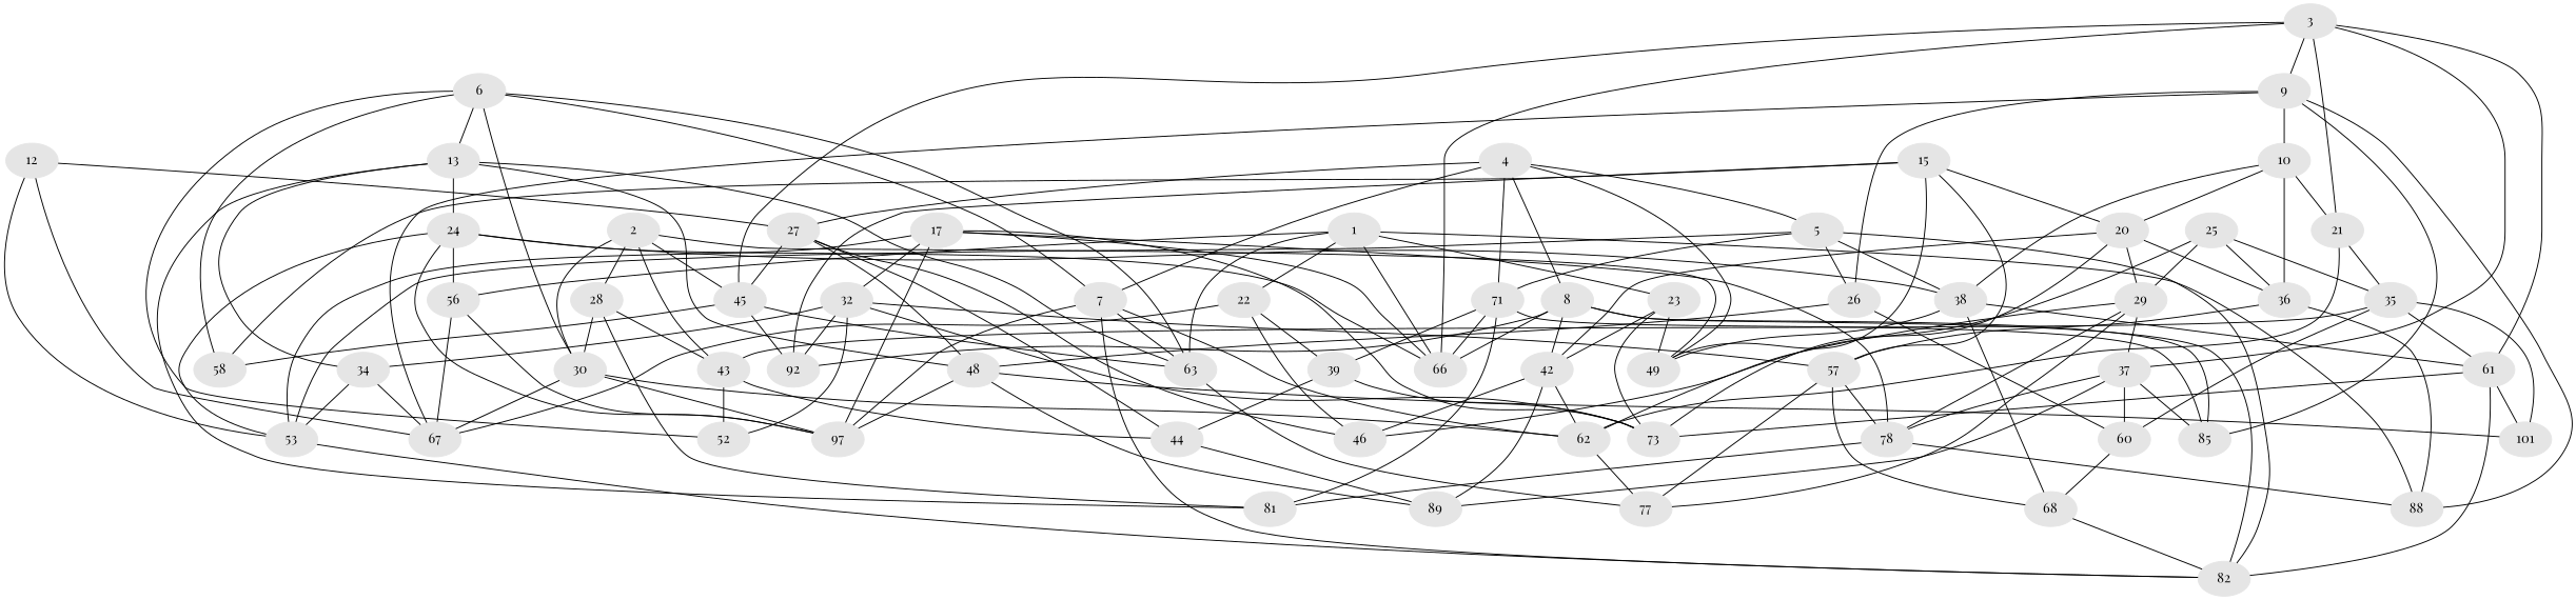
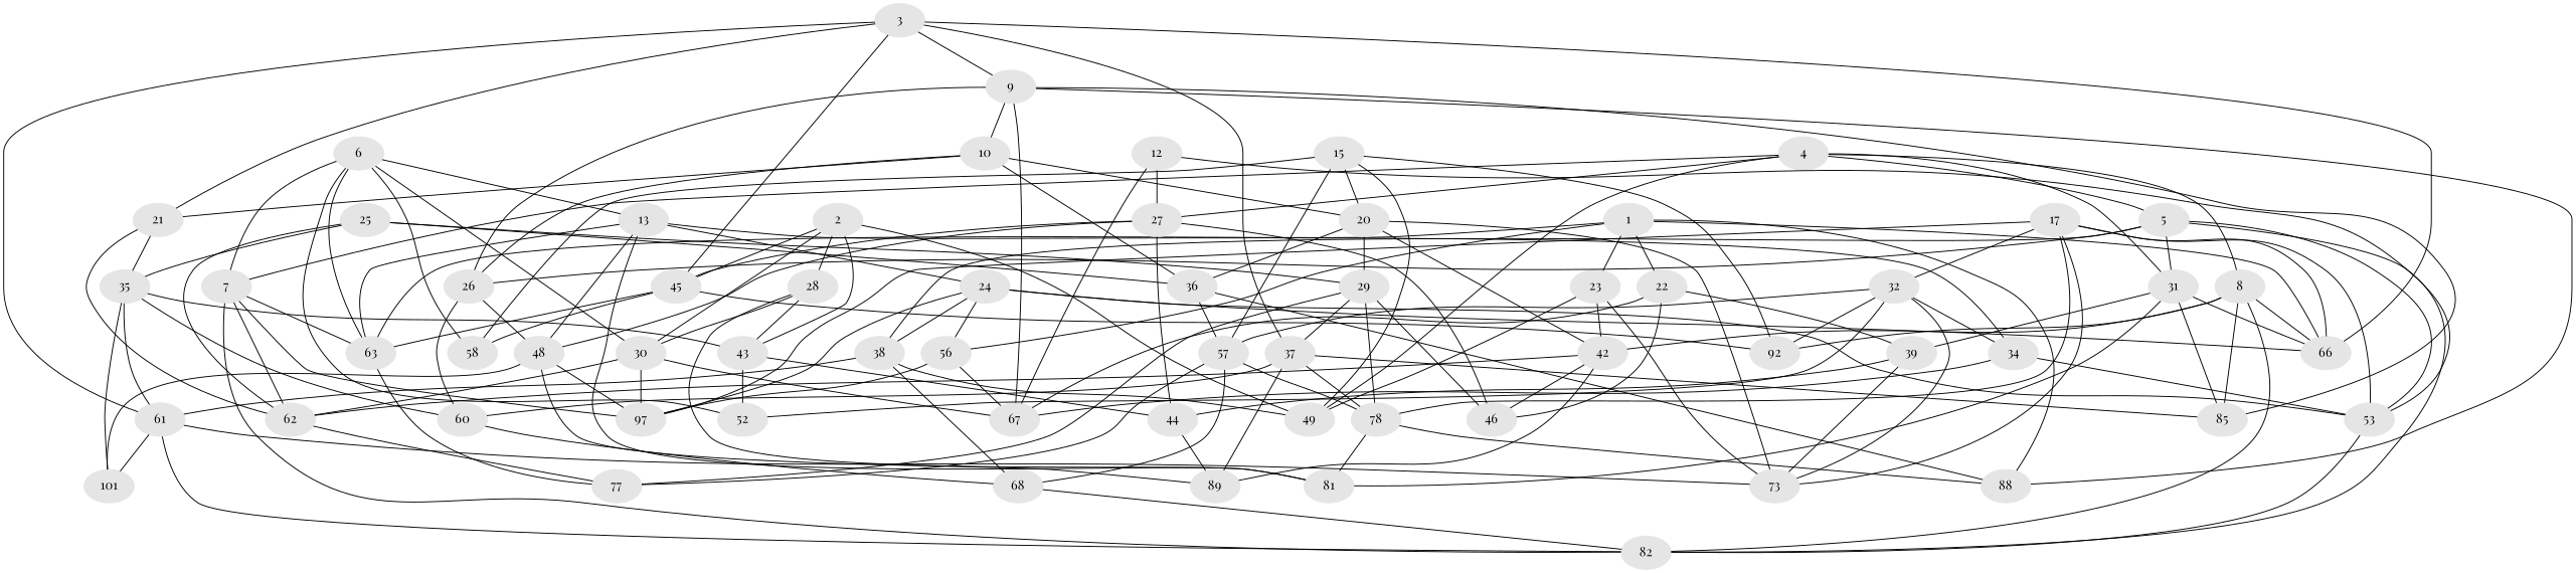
  graph {
    fontname="Playfair Display"
    node [color=gray90 fontname="Playfair Display" style=filled]
    edge [fontname="Playfair Display"]
    1 [super="+75"]
    22
    23
    56
    63 [super="+69"]
    66 [super="+87"]
    88
    67 [super="+90"]
    39
    46
    49 [super="+79"]
    42 [super="+102"]
    73 [super="+95"]
    97 [super="+98"]
    77
    2 [super="+11"]
    28
    30 [super="+86"]
    43 [super="+70"]
    45 [super="+54"]
    81
    62 [super="+93"]
    52
    44
    58
    n26 [label=92]
    3 [super="+91"]
    9 [super="+18"]
    21
    37 [super="+74"]
    61 [super="+80"]
    26
    85
    10 [super="+41"]
    35 [super="+50"]
    78 [super="+92"]
    60
    89
    82 [super="+94"]
    101
    4 [super="+19"]
    5 [super="+55"]
    7 [super="+14"]
    8 [super="+47"]
    27 [super="+51"]
-   31 [super="+83" label=71]
+   31 [super="+83"]
    38 [super="+72"]
    53 [super="+84"]
    48 [super="+76"]
    68
    6 [super="+59"]
    13 [super="+16"]
    24 [super="+33"]
    34
    20 [super="+64"]
    36 [super="+99"]
    29 [super="+65"]
    57 [super="+100"]
    12
    15 [super="+71"]
    17 [super="+103"]
    32 [super="+40"]
    25
    1 -- 22
    1 -- 23
    1 -- 56
    1 -- 63
    1 -- 66
    1 -- 88
    22 -- 67
    22 -- 39
    22 -- 46
    23 -- 49
    23 -- 42
    23 -- 73
    56 -- 67
    56 -- 97
    63 -- 77
    39 -- 73
    39 -- 44
    42 -- 46
    42 -- 62
    42 -- 89
    2 -- 49 [weight=2]
    2 -- 28
    2 -- 30
    2 -- 43
    2 -- 45
    28 -- 30
    28 -- 43
    28 -- 81
    30 -- 67
    30 -- 97
    30 -- 62
    43 -- 52 [weight=2]
    43 -- 44
    45 -- 63
    45 -- 58
    45 -- n26
    62 -- 77
    44 -- 89
    3 -- 66
    3 -- 45
    3 -- 9
    3 -- 21
    3 -- 37
    3 -- 61
    9 -- 88
    9 -- 67
    9 -- 26
    9 -- 85
    9 -- 10
    21 -- 62
    21 -- 35
    37 -- 85
    37 -- 78
    37 -- 60
    37 -- 89
    61 -- 73
    61 -- 82
    61 -- 101
    26 -- 60
    26 -- 48
    10 -- 21
-   10 -- 38
+   10 -- 26
    10 -- 20
    10 -- 36 [weight=2]
    35 -- 43
    35 -- 61
    35 -- 60
    35 -- 101
    78 -- 88
    78 -- 81
    60 -- 68
    4 -- 49
    4 -- 5
    4 -- 7
    4 -- 8
    4 -- 27
    4 -- 31
    5 -- 26
    5 -- 82
    5 -- 31
    5 -- 38
    5 -- 53
    7 -- 63
    7 -- 97
    7 -- 62
    7 -- 82
    8 -- 66
    8 -- 42
    8 -- n26
    8 -- 85
    8 -- 82
    27 -- 46
    27 -- 45
    27 -- 44
    27 -- 48
    31 -- 66
    31 -- 39
    31 -- 81
    31 -- 85
    38 -- 49
    38 -- 61
    38 -- 68
    53 -- 82
    48 -- 97
    48 -- 89
    48 -- 101
    68 -- 82
    6 -- 63
    6 -- 30
    6 -- 52
    6 -- 58
    6 -- 7
    6 -- 13
    13 -- 63
    13 -- 81
    13 -- 48
    13 -- 24
    13 -- 34
    24 -- 56
    24 -- 66
    24 -- 97
    24 -- 38
    24 -- 53
    34 -- 67
    34 -- 53
    20 -- 42
    20 -- 73
    20 -- 36
    20 -- 29
    36 -- 88
    36 -- 57
    29 -- 46
    29 -- 77
    29 -- 37
    29 -- 78
    57 -- 77
    57 -- 78
    57 -- 68
    12 -- 67
    12 -- 27
    12 -- 53
    15 -- 49
    15 -- 58 [weight=2]
    15 -- n26
    15 -- 20
    15 -- 57
    17 -- 66
    17 -- 73
    17 -- 97
    17 -- 78
    17 -- 53
    17 -- 32
    32 -- 73
    32 -- 52
    32 -- n26
    32 -- 34
    32 -- 57
    25 -- 62
    25 -- 35
    25 -- 36
    25 -- 29
  }
